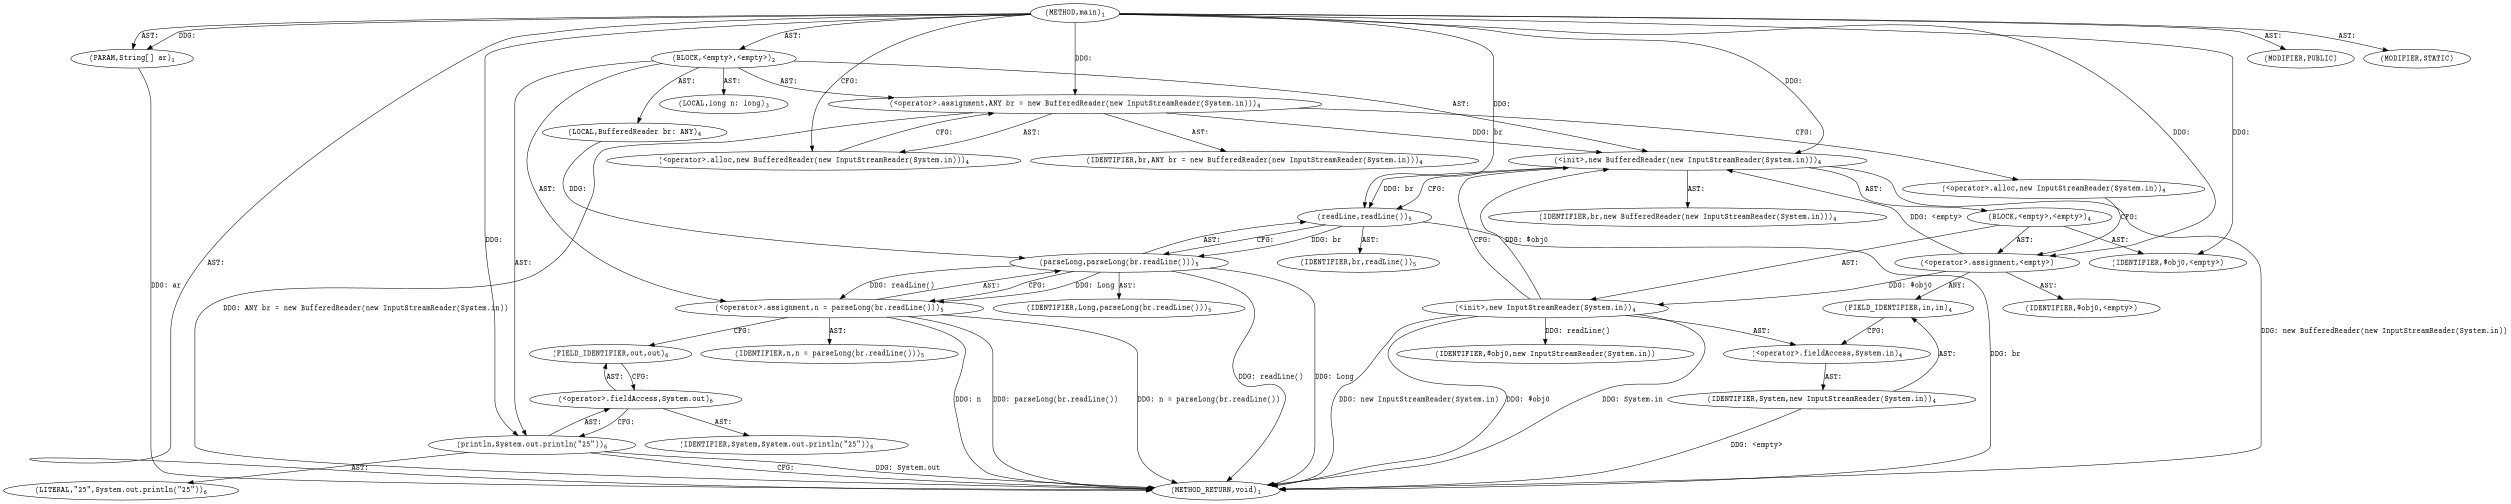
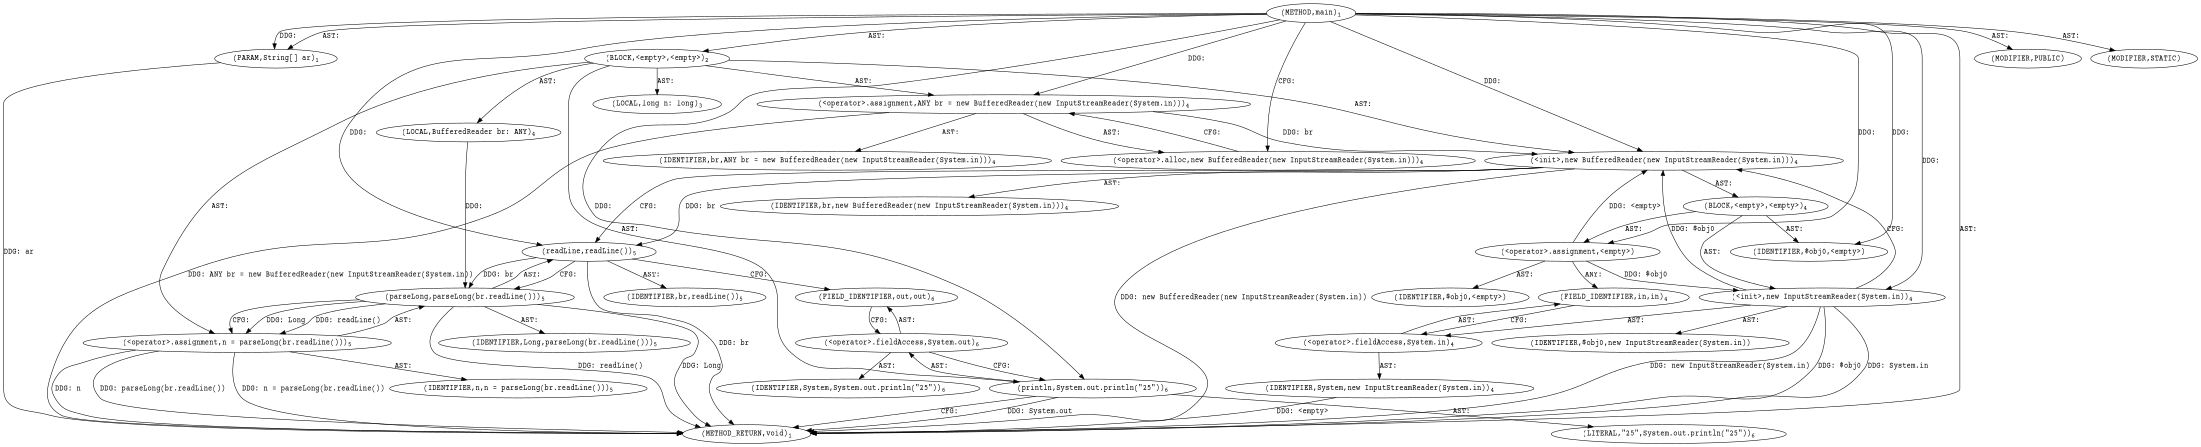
  digraph {
    fontname="Courier Prime"
    node [fontname="Courier Prime"]
    edge [fontname="Courier Prime"]
    n1 [label=<(METHOD,main)<SUB>1</SUB>>]
    n2 [label=<(PARAM,String[] ar)<SUB>1</SUB>>]
    n3 [label=<(BLOCK,&lt;empty&gt;,&lt;empty&gt;)<SUB>2</SUB>>]
    n4 [label=<(&lt;operator&gt;.assignment,ANY br = new BufferedReader(new InputStreamReader(System.in)))<SUB>4</SUB>>]
    n5 [label=<(&lt;operator&gt;.alloc,new BufferedReader(new InputStreamReader(System.in)))<SUB>4</SUB>>]
    n6 [label=<(&lt;init&gt;,new BufferedReader(new InputStreamReader(System.in)))<SUB>4</SUB>>]
    n7 [label=<(&lt;operator&gt;.assignment,&lt;empty&gt;)>]
    n8 [label=<(&lt;init&gt;,new InputStreamReader(System.in))<SUB>4</SUB>>]
    n9 [label=<(IDENTIFIER,$obj0,&lt;empty&gt;)>]
    n10 [label=<(readLine,readLine())<SUB>5</SUB>>]
    n11 [label=<(println,System.out.println(&quot;25&quot;))<SUB>6</SUB>>]
    n12 [label=<(MODIFIER,PUBLIC)>]
    n13 [label=<(MODIFIER,STATIC)>]
    n14 [label=<(METHOD_RETURN,void)<SUB>1</SUB>>]
    n15 [label=<(LOCAL,long n: long)<SUB>3</SUB>>]
    n16 [label=<(LOCAL,BufferedReader br: ANY)<SUB>4</SUB>>]
    n17 [label=<(&lt;operator&gt;.assignment,n = parseLong(br.readLine()))<SUB>5</SUB>>]
    n18 [label=<(IDENTIFIER,br,ANY br = new BufferedReader(new InputStreamReader(System.in)))<SUB>4</SUB>>]
-   n19 [label=<(&lt;operator&gt;.alloc,new InputStreamReader(System.in))<SUB>4</SUB>>]
    n20 [label=<(IDENTIFIER,br,new BufferedReader(new InputStreamReader(System.in)))<SUB>4</SUB>>]
    n21 [label=<(BLOCK,&lt;empty&gt;,&lt;empty&gt;)<SUB>4</SUB>>]
    n22 [label=<(IDENTIFIER,$obj0,&lt;empty&gt;)>]
    n23 [label=<(FIELD_IDENTIFIER,in,in)<SUB>4</SUB>>]
    n24 [label=<(IDENTIFIER,$obj0,new InputStreamReader(System.in))>]
    n25 [label=<(&lt;operator&gt;.fieldAccess,System.in)<SUB>4</SUB>>]
    n26 [label=<(parseLong,parseLong(br.readLine()))<SUB>5</SUB>>]
    n27 [label=<(IDENTIFIER,Long,parseLong(br.readLine()))<SUB>5</SUB>>]
    n28 [label=<(IDENTIFIER,br,readLine())<SUB>5</SUB>>]
    n29 [label=<(&lt;operator&gt;.fieldAccess,System.out)<SUB>6</SUB>>]
    n30 [label=<(LITERAL,&quot;25&quot;,System.out.println(&quot;25&quot;))<SUB>6</SUB>>]
    n31 [label=<(IDENTIFIER,n,n = parseLong(br.readLine()))<SUB>5</SUB>>]
    n32 [label=<(FIELD_IDENTIFIER,out,out)<SUB>6</SUB>>]
    n33 [label=<(IDENTIFIER,System,new InputStreamReader(System.in))<SUB>4</SUB>>]
    n34 [label=<(IDENTIFIER,System,System.out.println(&quot;25&quot;))<SUB>6</SUB>>]
    n1 -> n2 [label="AST: "]
    n1 -> n2 [label="DDG: "]
    n1 -> n3 [label="AST: "]
    n1 -> n4 [label="DDG: "]
    n1 -> n5 [label="CFG: "]
    n1 -> n6 [label="DDG: "]
    n1 -> n7 [label="DDG: "]
+   n1 -> n8 [label="DDG: "]
    n1 -> n9 [label="DDG: "]
    n1 -> n10 [label="DDG: "]
    n1 -> n11 [label="DDG: "]
    n1 -> n12 [label="AST: "]
    n1 -> n13 [label="AST: "]
    n1 -> n14 [label="AST: "]
    n2 -> n14 [label="DDG: ar"]
    n3 -> n4 [label="AST: "]
    n3 -> n6 [label="AST: "]
    n3 -> n11 [label="AST: "]
    n3 -> n15 [label="AST: "]
    n3 -> n16 [label="AST: "]
    n3 -> n17 [label="AST: "]
    n4 -> n5 [label="AST: "]
    n4 -> n6 [label="DDG: br"]
    n4 -> n14 [label="DDG: ANY br = new BufferedReader(new InputStreamReader(System.in))"]
    n4 -> n18 [label="AST: "]
-   n4 -> n19 [label="CFG: "]
    n5 -> n4 [label="CFG: "]
    n6 -> n10 [label="CFG: "]
    n6 -> n10 [label="DDG: br"]
    n6 -> n14 [label="DDG: new BufferedReader(new InputStreamReader(System.in))"]
    n6 -> n20 [label="AST: "]
    n6 -> n21 [label="AST: "]
    n7 -> n6 [label="DDG: &lt;empty&gt;"]
    n7 -> n8 [label="DDG: $obj0"]
    n7 -> n22 [label="AST: "]
    n7 -> n23 [label="ANY: "]
    n8 -> n6 [label="CFG: "]
    n8 -> n6 [label="DDG: $obj0"]
    n8 -> n14 [label="DDG: $obj0"]
    n8 -> n14 [label="DDG: System.in"]
    n8 -> n14 [label="DDG: new InputStreamReader(System.in)"]
-   n8 -> n24 [label="DDG: readLine()"]
+   n8 -> n24 [label="AST: "]
    n8 -> n25 [label="AST: "]
    n10 -> n14 [label="DDG: br"]
    n10 -> n26 [label="CFG: "]
    n10 -> n26 [label="DDG: br"]
    n10 -> n28 [label="AST: "]
    n11 -> n14 [label="CFG: "]
    n11 -> n14 [label="DDG: System.out"]
    n11 -> n29 [label="AST: "]
    n11 -> n30 [label="AST: "]
    n16 -> n26 [label="DDG: "]
    n17 -> n14 [label="DDG: n"]
    n17 -> n14 [label="DDG: parseLong(br.readLine())"]
    n17 -> n14 [label="DDG: n = parseLong(br.readLine())"]
    n17 -> n26 [label="AST: "]
    n17 -> n31 [label="AST: "]
-   n17 -> n32 [label="CFG: "]
-   n19 -> n7 [label="CFG: "]
+   n10 -> n32 [label="CFG: "]
    n21 -> n7 [label="AST: "]
    n21 -> n8 [label="AST: "]
    n21 -> n9 [label="AST: "]
    n23 -> n25 [label="CFG: "]
-   n33 -> n23 [label="AST: "]
+   n25 -> n23 [label="AST: "]
    n25 -> n33 [label="AST: "]
    n26 -> n10 [label="AST: "]
    n26 -> n14 [label="DDG: readLine()"]
    n26 -> n14 [label="DDG: Long"]
    n26 -> n17 [label="CFG: "]
    n26 -> n17 [label="DDG: Long"]
    n26 -> n17 [label="DDG: readLine()"]
    n26 -> n27 [label="AST: "]
    n29 -> n11 [label="CFG: "]
    n29 -> n32 [label="AST: "]
    n29 -> n34 [label="AST: "]
    n32 -> n29 [label="CFG: "]
    n33 -> n14 [label="DDG: &lt;empty&gt;"]
  }
